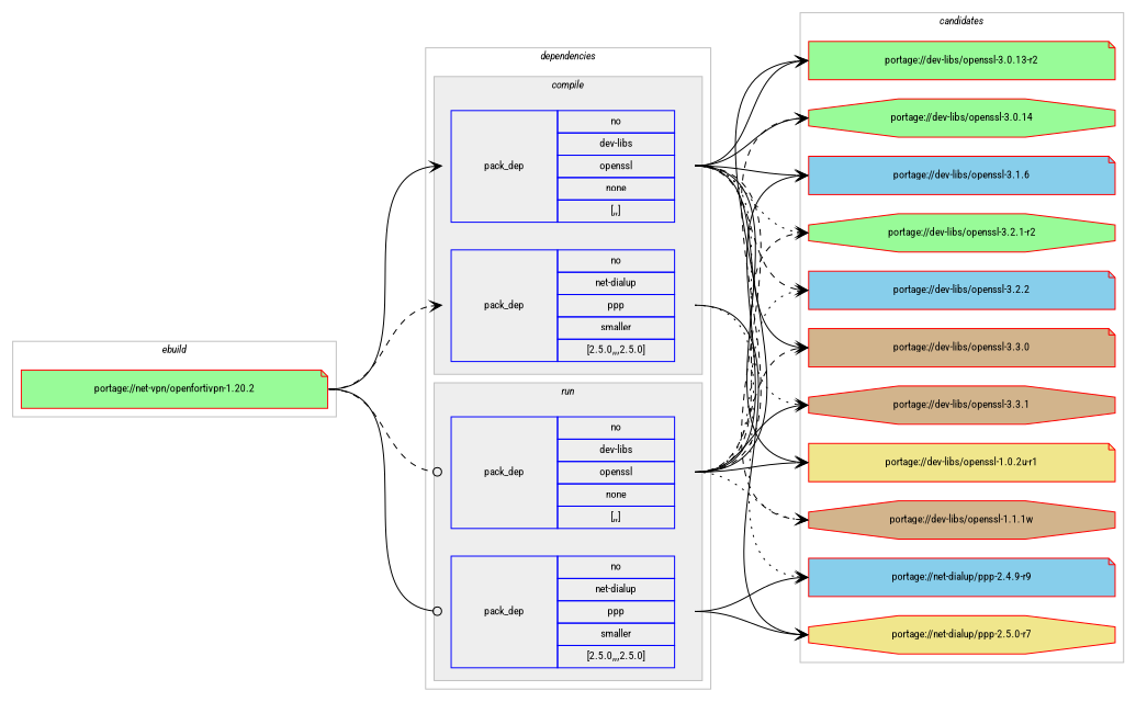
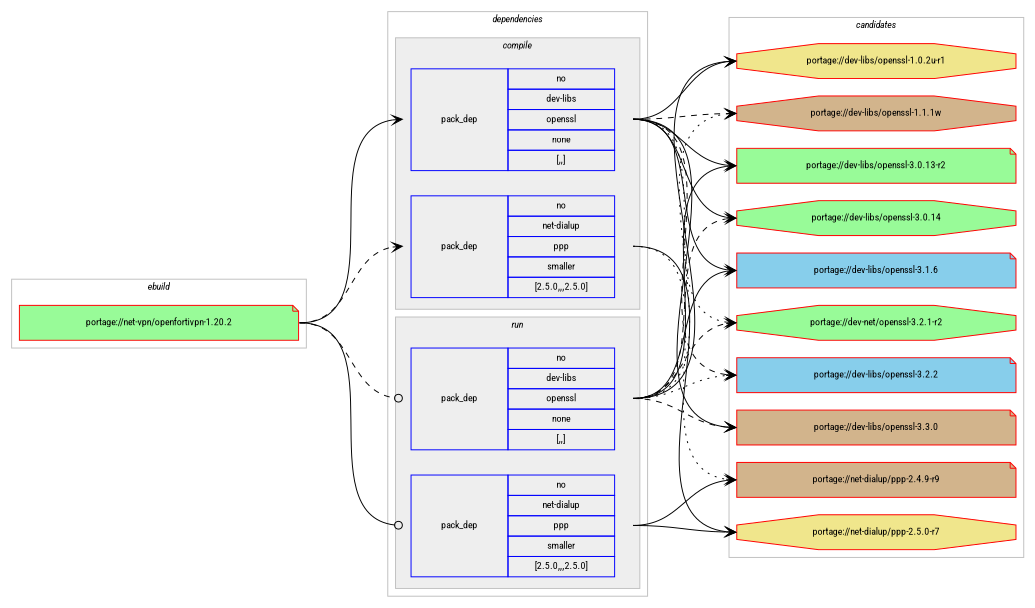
  digraph {
    compound=true
    concentrate=true
    fontname="Roboto Condensed"
    fontsize=10
    newrank=true
    rankdir=LR
    ranksep=1.5
    node [color=red fontname="Roboto Condensed" fontsize=10 shape=note style=filled]
    edge [arrowhead=vee fontname="Roboto Condensed" headport=w style=solid tailport=e weight=100]
    n1 [fillcolor=palegreen label="portage://net-vpn/openfortivpn-1.20.2" width=4]
    n2 [color=blue label=<<TABLE BORDER="0" CELLBORDER="1" CELLSPACING="0" CELLPADDING="4" WIDTH="220"><TR><TD ROWSPAN="6" CELLPADDING="30">pack_dep</TD></TR><TR><TD WIDTH="110">no</TD></TR><TR><TD>dev-libs</TD></TR><TR><TD>openssl</TD></TR><TR><TD>none</TD></TR><TR><TD>[,,]</TD></TR></TABLE>> shape=none style=""]
    n3 [color=blue label=<<TABLE BORDER="0" CELLBORDER="1" CELLSPACING="0" CELLPADDING="4" WIDTH="220"><TR><TD ROWSPAN="6" CELLPADDING="30">pack_dep</TD></TR><TR><TD WIDTH="110">no</TD></TR><TR><TD>net-dialup</TD></TR><TR><TD>ppp</TD></TR><TR><TD>smaller</TD></TR><TR><TD>[2.5.0,,,2.5.0]</TD></TR></TABLE>> shape=none style=""]
    n4 [color=blue label=<<TABLE BORDER="0" CELLBORDER="1" CELLSPACING="0" CELLPADDING="4" WIDTH="220"><TR><TD ROWSPAN="6" CELLPADDING="30">pack_dep</TD></TR><TR><TD WIDTH="110">no</TD></TR><TR><TD>dev-libs</TD></TR><TR><TD>openssl</TD></TR><TR><TD>none</TD></TR><TR><TD>[,,]</TD></TR></TABLE>> shape=none style=""]
    n5 [color=blue label=<<TABLE BORDER="0" CELLBORDER="1" CELLSPACING="0" CELLPADDING="4" WIDTH="220"><TR><TD ROWSPAN="6" CELLPADDING="30">pack_dep</TD></TR><TR><TD WIDTH="110">no</TD></TR><TR><TD>net-dialup</TD></TR><TR><TD>ppp</TD></TR><TR><TD>smaller</TD></TR><TR><TD>[2.5.0,,,2.5.0]</TD></TR></TABLE>> shape=none style=""]
-   n6 [fillcolor=khaki label="portage://dev-libs/openssl-1.0.2u-r1" width=4]
+   n6 [fillcolor=khaki label="portage://dev-libs/openssl-1.0.2u-r1" shape=octagon width=4]
    n7 [fillcolor=tan label="portage://dev-libs/openssl-1.1.1w" shape=octagon width=4]
    n8 [fillcolor=palegreen label="portage://dev-libs/openssl-3.0.13-r2" width=4]
    n9 [fillcolor=palegreen label="portage://dev-libs/openssl-3.0.14" shape=octagon width=4]
    n10 [fillcolor=skyblue label="portage://dev-libs/openssl-3.1.6" width=4]
-   n11 [fillcolor=palegreen label="portage://dev-libs/openssl-3.2.1-r2" shape=octagon width=4]
+   n11 [fillcolor=palegreen label="portage://dev-net/openssl-3.2.1-r2" shape=octagon width=4]
    n12 [fillcolor=skyblue label="portage://dev-libs/openssl-3.2.2" width=4]
    n13 [fillcolor=tan label="portage://dev-libs/openssl-3.3.0" width=4]
-   n14 [fillcolor=tan label="portage://dev-libs/openssl-3.3.1" shape=octagon width=4]
-   n15 [fillcolor=skyblue label="portage://net-dialup/ppp-2.4.9-r9" width=4]
+   n15 [fillcolor=tan label="portage://net-dialup/ppp-2.4.9-r9" width=4]
    n16 [fillcolor=khaki label="portage://net-dialup/ppp-2.5.0-r7" shape=octagon width=4]
    subgraph cluster_1 {
      color=gray
      label=<<i>dependencies</i>>
      subgraph cluster_2 {
        color=gray
        fillcolor="#eeeeee"
        label=<<i>compile</i>>
        style=filled
        subgraph sub_3 {
          color=gray
          fillcolor="#eeeeee"
          label=<<i>compile</i>>
          style=filled
          n2
        }
        subgraph sub_4 {
          color=gray
          fillcolor="#eeeeee"
          label=<<i>compile</i>>
          style=filled
          n3
        }
      }
      subgraph cluster_5 {
        color=gray
        fillcolor="#eeeeee"
        label=<<i>compile and run</i>>
        style=filled
      }
      subgraph cluster_6 {
        color=gray
        fillcolor="#eeeeee"
        label=<<i>run</i>>
        style=filled
        subgraph sub_7 {
          color=gray
          fillcolor="#eeeeee"
          label=<<i>run</i>>
          style=filled
          n4
        }
        subgraph sub_8 {
          color=gray
          fillcolor="#eeeeee"
          label=<<i>run</i>>
          style=filled
          n5
        }
      }
    }
    subgraph cluster_9 {
      color=gray
      label=<<i>ebuild</i>>
      rank=same
      n1
    }
    subgraph cluster_10 {
      color=gray
      label=<<i>candidates</i>>
      rank=same
      subgraph sub_11 {
        color=black
        label=<<i>candidates</i>>
        nodesep=1
        rank=same
        n6
        n7
        n8
        n9
        n10
        n11
        n12
        n13
-       n14
      }
      subgraph sub_12 {
        color=black
        label=<<i>candidates</i>>
        nodesep=1
        rank=same
        n15
        n16
      }
      subgraph sub_13 {
        color=black
        label=<<i>candidates</i>>
        nodesep=1
        rank=same
        n6
        n7
        n8
        n9
        n10
        n11
        n12
        n13
-       n14
      }
      subgraph sub_14 {
        color=black
        label=<<i>candidates</i>>
        nodesep=1
        rank=same
        n15
        n16
      }
    }
    n1 -> n2 [weight=20]
    n1 -> n3 [style=dashed weight=20]
    n1 -> n4 [arrowhead=odot style=dashed weight=20]
    n1 -> n5 [arrowhead=odot weight=20]
    n2 -> n6
    n2 -> n7 [style=dashed]
    n2 -> n8
    n2 -> n9
    n2 -> n10
    n2 -> n11 [style=dotted]
    n2 -> n12 [style=dashed]
    n2 -> n13
-   n2 -> n14 [style=dotted]
    n3 -> n15 [style=dotted]
    n3 -> n16
    n4 -> n6
    n4 -> n7 [style=dotted]
    n4 -> n8
    n4 -> n9 [style=dashed]
    n4 -> n10
    n4 -> n11 [style=dashed]
    n4 -> n12 [style=dotted]
    n4 -> n13 [style=dashed]
-   n4 -> n14
    n5 -> n15
    n5 -> n16
  }
